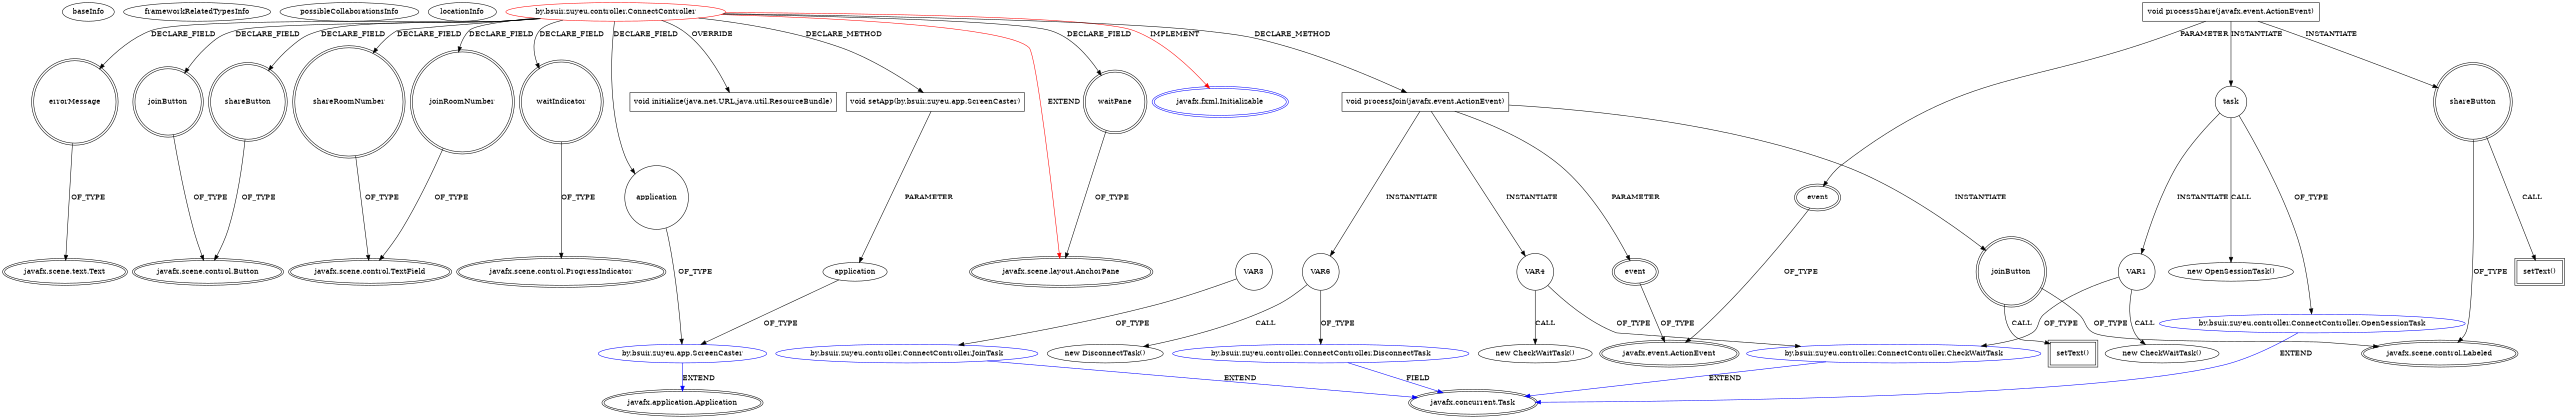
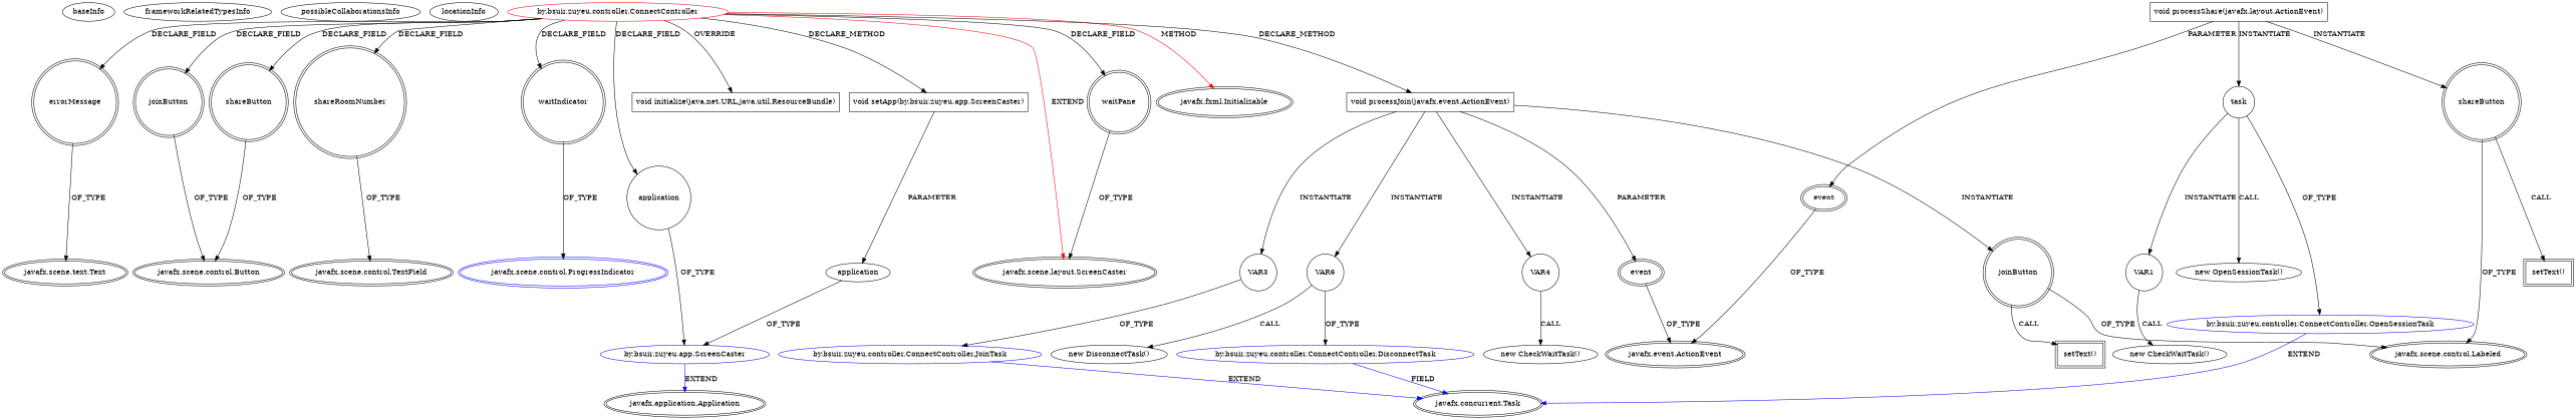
  digraph {
    node [isFrameworkType=true vertexType=FRAMEWORK_CLASS_TYPE]
    baseInfo [category=extension_graph graphId=2678 isAnonymous=false possibleRelation=true isFrameworkType="" vertexType=""]
    frameworkRelatedTypesInfo [0="javafx.scene.layout.AnchorPane" 1="javafx.fxml.Initializable" isFrameworkType="" vertexType=""]
    possibleCollaborationsInfo [0="2678~CLIENT_METHOD_DECLARATION-INSTANTIATION-~javafx.scene.layout.AnchorPane javafx.fxml.Initializable ~javafx.concurrent.Task ~false~false" 1="2678~CLIENT_METHOD_DECLARATION-INSTANTIATION-CLIENT_METHOD_DECLARATION-INSTANTIATION-~javafx.scene.layout.AnchorPane javafx.fxml.Initializable ~javafx.concurrent.Task ~false~false" 2="2678~CLIENT_METHOD_DECLARATION-PARAMETER_DECLARATION-FIELD_DECLARATION-~javafx.scene.layout.AnchorPane javafx.fxml.Initializable ~javafx.application.Application ~false~false" isFrameworkType="" vertexType=""]
    locationInfo [contextSignature=ConnectController filePath="/fieryphoenix-screen-caster/screen-caster-master/ScreenCaster/src/by/bsuir/zuyeu/controller/ConnectController.java" graphId=2678 projectName="fieryphoenix-screen-caster" isFrameworkType="" vertexType=""]
    n5 [color=red isFrameworkType=false label="by.bsuir.zuyeu.controller.ConnectController" vertexType=ROOT_CLIENT_CLASS_DECLARATION]
-   n6 [label="javafx.scene.layout.AnchorPane" peripheries=2]
-   n7 [label="javafx.fxml.Initializable" peripheries=2 vertexType=FRAMEWORK_INTERFACE_TYPE color=blue]
+   n6 [label="javafx.scene.layout.ScreenCaster" peripheries=2]
+   n7 [label="javafx.fxml.Initializable" peripheries=2 vertexType=FRAMEWORK_INTERFACE_TYPE]
    n8 [isFrameworkType=false label=application shape=circle vertexType=FIELD_DECLARATION]
    n9 [label=errorMessage peripheries=2 shape=circle vertexType=FIELD_DECLARATION]
    n10 [label=joinButton peripheries=2 shape=circle vertexType=FIELD_DECLARATION]
-   n11 [label=joinRoomNumber peripheries=2 shape=circle vertexType=FIELD_DECLARATION]
    n12 [label=shareButton peripheries=2 shape=circle vertexType=FIELD_DECLARATION]
    n13 [label=shareRoomNumber peripheries=2 shape=circle vertexType=FIELD_DECLARATION]
    n14 [label=waitIndicator peripheries=2 shape=circle vertexType=FIELD_DECLARATION]
    n15 [label=waitPane peripheries=2 shape=circle vertexType=FIELD_DECLARATION]
    n16 [isFrameworkType=false label="void initialize(java.net.URL,java.util.ResourceBundle)" shape=box vertexType=OVERRIDING_METHOD_DECLARATION]
    n17 [isFrameworkType=false label="void setApp(by.bsuir.zuyeu.app.ScreenCaster)" shape=box vertexType=CLIENT_METHOD_DECLARATION]
    n18 [isFrameworkType=false label="void processJoin(javafx.event.ActionEvent)" shape=box vertexType=CLIENT_METHOD_DECLARATION]
    n19 [color=blue isFrameworkType=false label="by.bsuir.zuyeu.app.ScreenCaster" vertexType=REFERENCE_CLIENT_CLASS_DECLARATION]
    n20 [label="javafx.scene.text.Text" peripheries=2]
    n21 [label="javafx.scene.control.Button" peripheries=2]
    n22 [label="javafx.scene.control.TextField" peripheries=2]
-   n23 [label="javafx.scene.control.ProgressIndicator" peripheries=2]
+   n23 [label="javafx.scene.control.ProgressIndicator" peripheries=2 color=blue]
    n24 [isFrameworkType=false label=application vertexType=PARAMETER_DECLARATION]
-   n25 [isFrameworkType=false label="void processShare(javafx.event.ActionEvent)" shape=box vertexType=CLIENT_METHOD_DECLARATION]
+   n25 [isFrameworkType=false label="void processShare(javafx.layout.ActionEvent)" shape=box vertexType=CLIENT_METHOD_DECLARATION]
    n26 [label=event peripheries=2 vertexType=PARAMETER_DECLARATION]
    n27 [isFrameworkType=false label=task shape=circle vertexType=VARIABLE_EXPRESION]
    n28 [label=shareButton peripheries=2 shape=circle vertexType=VARIABLE_EXPRESION]
    n29 [label=event peripheries=2 vertexType=PARAMETER_DECLARATION]
    n30 [isFrameworkType=false label=VAR3 shape=circle vertexType=VARIABLE_EXPRESION]
    n31 [isFrameworkType=false label=VAR4 shape=circle vertexType=VARIABLE_EXPRESION]
    n32 [label=joinButton peripheries=2 shape=circle vertexType=VARIABLE_EXPRESION]
    n33 [isFrameworkType=false label=VAR6 shape=circle vertexType=VARIABLE_EXPRESION]
    n34 [label="javafx.application.Application" peripheries=2]
    n35 [label="javafx.event.ActionEvent" peripheries=2]
    n36 [isFrameworkType=false label=VAR1 shape=circle vertexType=VARIABLE_EXPRESION]
    n37 [color=blue isFrameworkType=false label="by.bsuir.zuyeu.controller.ConnectController.OpenSessionTask" vertexType=REFERENCE_CLIENT_CLASS_DECLARATION]
    n38 [isFrameworkType=false label="new OpenSessionTask()" vertexType=CONSTRUCTOR_CALL]
-   n39 [color=blue isFrameworkType=false label="by.bsuir.zuyeu.controller.ConnectController.CheckWaitTask" vertexType=REFERENCE_CLIENT_CLASS_DECLARATION]
    n40 [isFrameworkType=false label="new CheckWaitTask()" vertexType=CONSTRUCTOR_CALL]
    n41 [label="javafx.scene.control.Labeled" peripheries=2]
    n42 [label="setText()" peripheries=2 shape=box vertexType=INSIDE_CALL]
    n43 [label="javafx.concurrent.Task" peripheries=2]
    n44 [color=blue isFrameworkType=false label="by.bsuir.zuyeu.controller.ConnectController.JoinTask" vertexType=REFERENCE_CLIENT_CLASS_DECLARATION]
    n45 [isFrameworkType=false label="new CheckWaitTask()" vertexType=CONSTRUCTOR_CALL]
    n46 [label="setText()" peripheries=2 shape=box vertexType=INSIDE_CALL]
    n47 [color=blue isFrameworkType=false label="by.bsuir.zuyeu.controller.ConnectController.DisconnectTask" vertexType=REFERENCE_CLIENT_CLASS_DECLARATION]
    n48 [isFrameworkType=false label="new DisconnectTask()" vertexType=CONSTRUCTOR_CALL]
    n5 -> n6 [color=red label=EXTEND]
-   n5 -> n7 [color=red label=IMPLEMENT]
+   n5 -> n7 [color=red label=METHOD]
    n5 -> n8 [label=DECLARE_FIELD]
    n5 -> n9 [label=DECLARE_FIELD]
    n5 -> n10 [label=DECLARE_FIELD]
-   n5 -> n11 [label=DECLARE_FIELD]
    n5 -> n12 [label=DECLARE_FIELD]
    n5 -> n13 [label=DECLARE_FIELD]
    n5 -> n14 [label=DECLARE_FIELD]
    n5 -> n15 [label=DECLARE_FIELD]
    n5 -> n16 [label=OVERRIDE]
    n5 -> n17 [label=DECLARE_METHOD]
    n5 -> n18 [label=DECLARE_METHOD]
    n8 -> n19 [label=OF_TYPE]
    n9 -> n20 [label=OF_TYPE]
    n10 -> n21 [label=OF_TYPE]
-   n11 -> n22 [label=OF_TYPE]
    n12 -> n21 [label=OF_TYPE]
    n13 -> n22 [label=OF_TYPE]
    n14 -> n23 [label=OF_TYPE]
    n15 -> n6 [label=OF_TYPE]
    n17 -> n24 [label=PARAMETER]
    n18 -> n29 [label=PARAMETER]
+   n18 -> n30 [label=INSTANTIATE]
    n18 -> n31 [label=INSTANTIATE]
    n18 -> n32 [label=INSTANTIATE]
    n18 -> n33 [label=INSTANTIATE]
    n19 -> n34 [color=blue label=EXTEND]
    n24 -> n19 [label=OF_TYPE]
    n25 -> n26 [label=PARAMETER]
    n25 -> n27 [label=INSTANTIATE]
    n25 -> n28 [label=INSTANTIATE]
    n26 -> n35 [label=OF_TYPE]
    n27 -> n36 [label=INSTANTIATE]
    n27 -> n37 [label=OF_TYPE]
    n27 -> n38 [label=CALL]
    n28 -> n41 [label=OF_TYPE]
    n28 -> n42 [label=CALL]
    n29 -> n35 [label=OF_TYPE]
    n30 -> n44 [label=OF_TYPE]
-   n31 -> n39 [label=OF_TYPE]
    n31 -> n45 [label=CALL]
    n32 -> n41 [label=OF_TYPE]
    n32 -> n46 [label=CALL]
    n33 -> n47 [label=OF_TYPE]
    n33 -> n48 [label=CALL]
-   n36 -> n39 [label=OF_TYPE]
    n36 -> n40 [label=CALL]
    n37 -> n43 [color=blue label=EXTEND]
-   n39 -> n43 [color=blue label=EXTEND]
    n44 -> n43 [color=blue label=EXTEND]
    n47 -> n43 [color=blue label=FIELD]
  }
